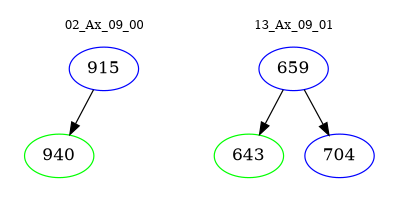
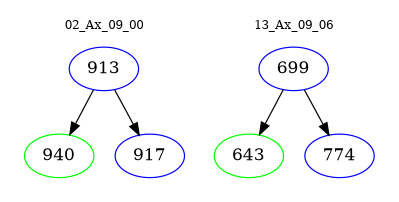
  digraph {
    node [color=blue]
    edge [color=black]
-   n1 [label=915]
+   n1 [label=913]
    n2 [color=green label=940]
-   n4 [label=659]
+   n3 [label=917]
+   n4 [label=699]
    n5 [color=green label=643]
-   n6 [label=704]
+   n6 [label=774]
    subgraph cluster_1 {
      color=white
      fontsize=10
      label="02_Ax_09_00"
      n1
      n2
+     n3
    }
    subgraph cluster_2 {
      color=white
      fontsize=10
-     label="13_Ax_09_01"
+     label="13_Ax_09_06"
      n4
      n5
      n6
    }
    n1 -> n2
+   n1 -> n3
    n4 -> n5
    n4 -> n6
  }
